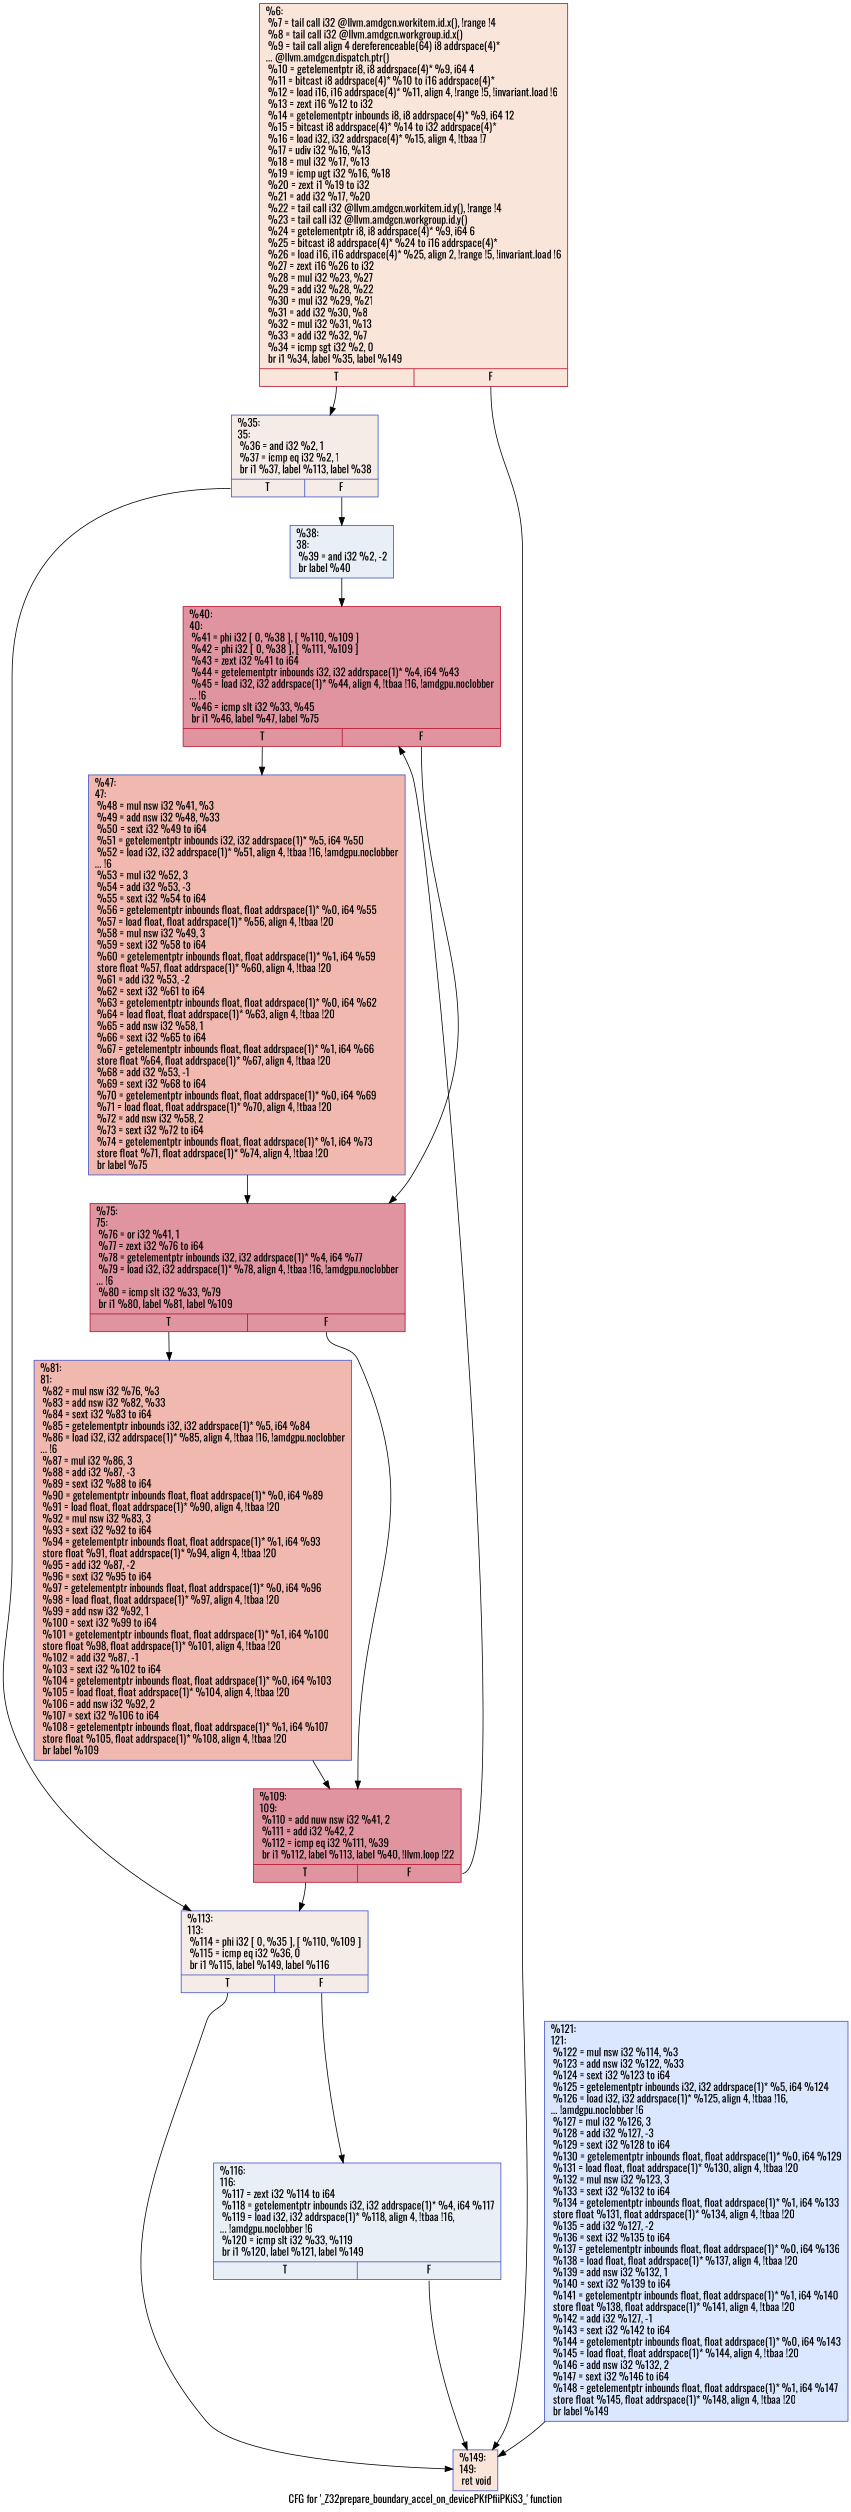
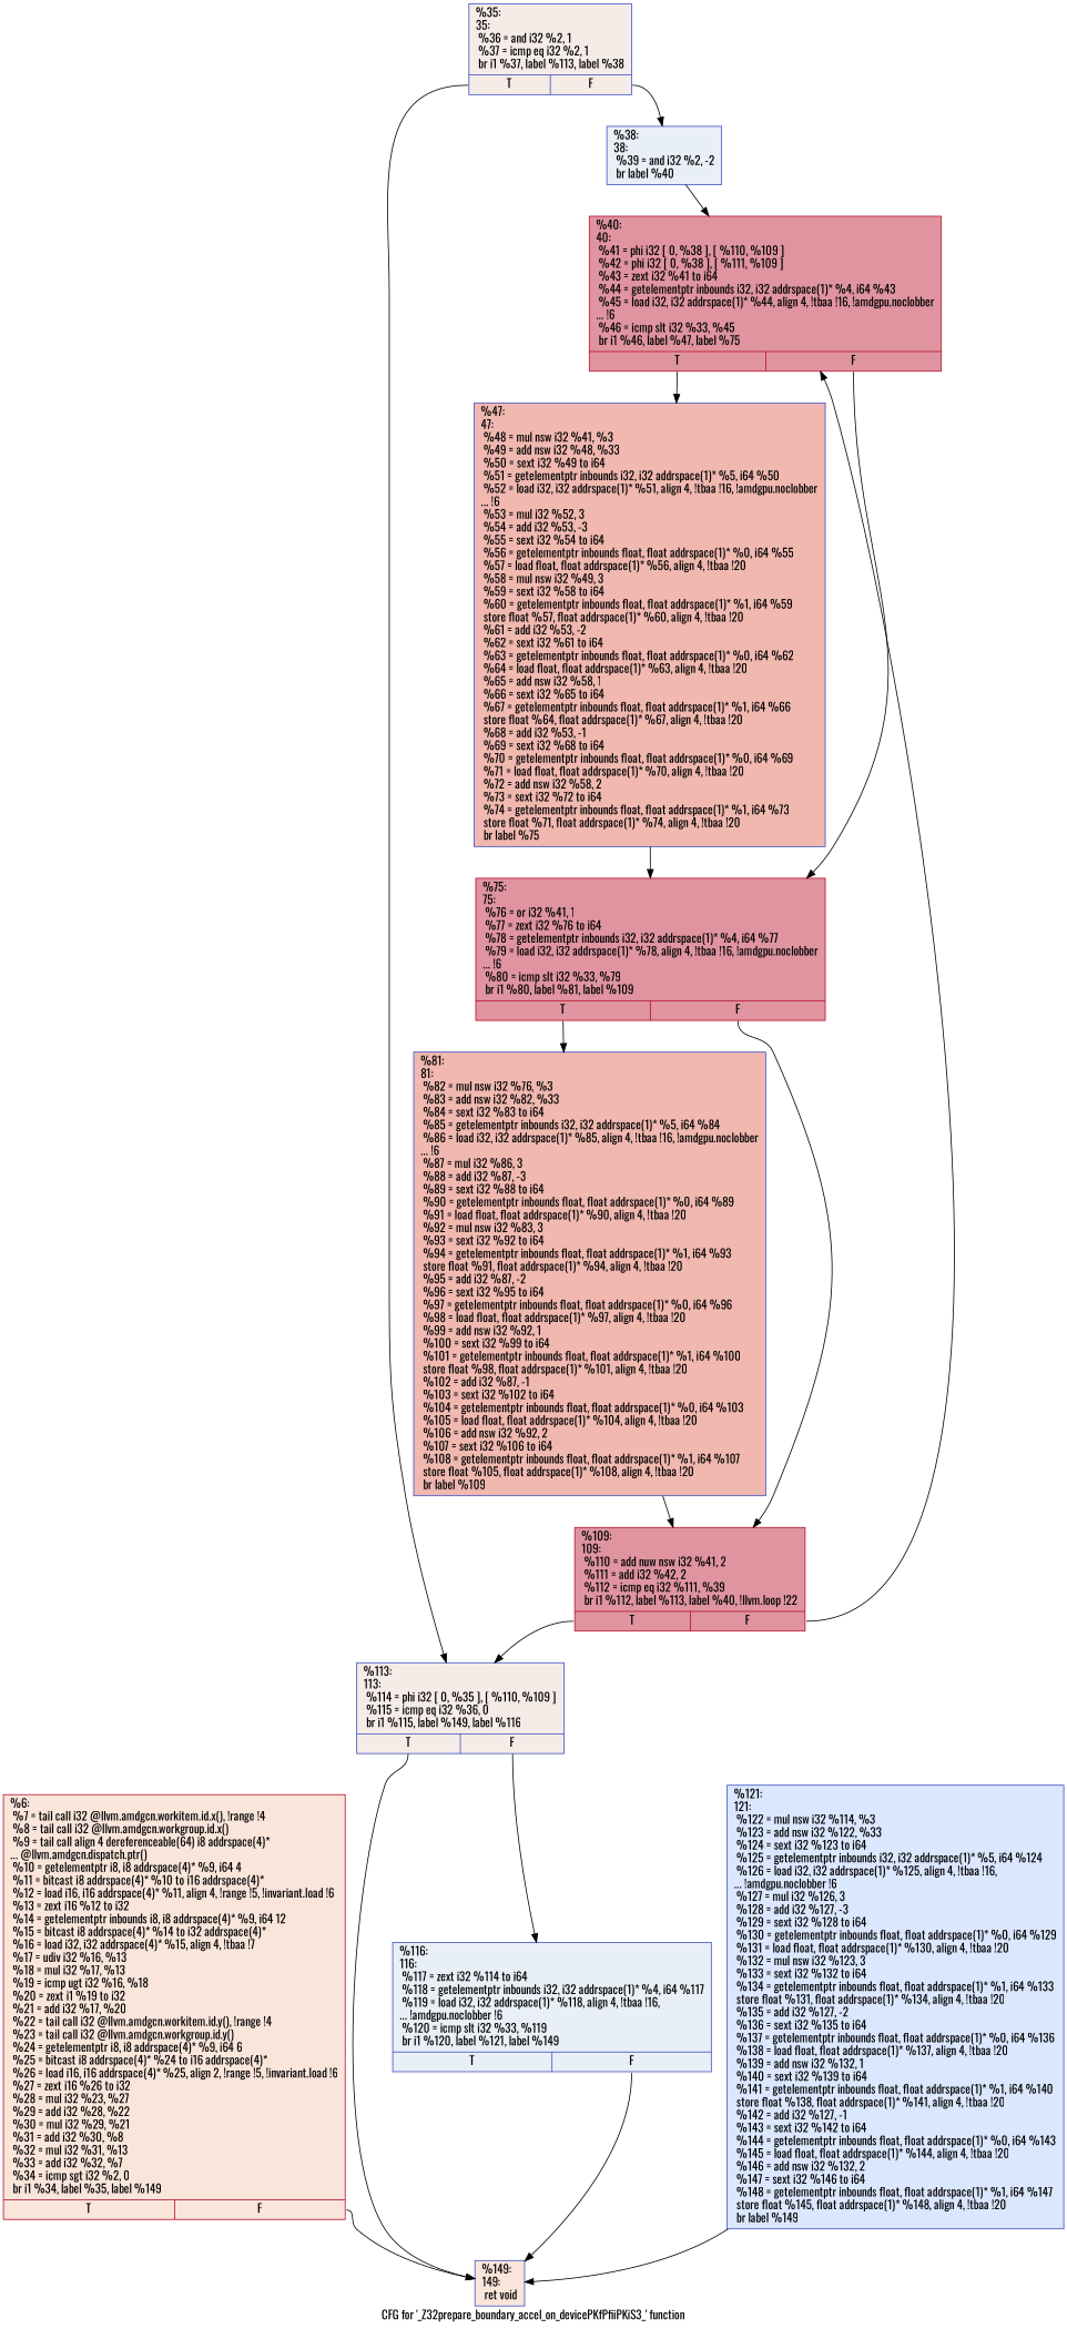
  digraph {
    fontname=Oswald
    label="CFG for '_Z32prepare_boundary_accel_on_devicePKfPfiiPKiS3_' function"
    node [color="#3d50c3ff" fillcolor="#b70d2870" fontname=Oswald shape=record style=filled]
    edge [fontname=Oswald tailport=s0]
    n1 [color="#b70d28ff" fillcolor="#f4c5ad70" label="{%6:\l  %7 = tail call i32 @llvm.amdgcn.workitem.id.x(), !range !4\l  %8 = tail call i32 @llvm.amdgcn.workgroup.id.x()\l  %9 = tail call align 4 dereferenceable(64) i8 addrspace(4)*\l... @llvm.amdgcn.dispatch.ptr()\l  %10 = getelementptr i8, i8 addrspace(4)* %9, i64 4\l  %11 = bitcast i8 addrspace(4)* %10 to i16 addrspace(4)*\l  %12 = load i16, i16 addrspace(4)* %11, align 4, !range !5, !invariant.load !6\l  %13 = zext i16 %12 to i32\l  %14 = getelementptr inbounds i8, i8 addrspace(4)* %9, i64 12\l  %15 = bitcast i8 addrspace(4)* %14 to i32 addrspace(4)*\l  %16 = load i32, i32 addrspace(4)* %15, align 4, !tbaa !7\l  %17 = udiv i32 %16, %13\l  %18 = mul i32 %17, %13\l  %19 = icmp ugt i32 %16, %18\l  %20 = zext i1 %19 to i32\l  %21 = add i32 %17, %20\l  %22 = tail call i32 @llvm.amdgcn.workitem.id.y(), !range !4\l  %23 = tail call i32 @llvm.amdgcn.workgroup.id.y()\l  %24 = getelementptr i8, i8 addrspace(4)* %9, i64 6\l  %25 = bitcast i8 addrspace(4)* %24 to i16 addrspace(4)*\l  %26 = load i16, i16 addrspace(4)* %25, align 2, !range !5, !invariant.load !6\l  %27 = zext i16 %26 to i32\l  %28 = mul i32 %23, %27\l  %29 = add i32 %28, %22\l  %30 = mul i32 %29, %21\l  %31 = add i32 %30, %8\l  %32 = mul i32 %31, %13\l  %33 = add i32 %32, %7\l  %34 = icmp sgt i32 %2, 0\l  br i1 %34, label %35, label %149\l|{<s0>T|<s1>F}}"]
    n2 [fillcolor="#ead5c970" label="{%35:\l35:                                               \l  %36 = and i32 %2, 1\l  %37 = icmp eq i32 %2, 1\l  br i1 %37, label %113, label %38\l|{<s0>T|<s1>F}}"]
    n3 [fillcolor="#f4c5ad70" label="{%149:\l149:                                              \l  ret void\l}"]
    n4 [fillcolor="#ead5c970" label="{%113:\l113:                                              \l  %114 = phi i32 [ 0, %35 ], [ %110, %109 ]\l  %115 = icmp eq i32 %36, 0\l  br i1 %115, label %149, label %116\l|{<s0>T|<s1>F}}"]
    n5 [fillcolor="#cedaeb70" label="{%38:\l38:                                               \l  %39 = and i32 %2, -2\l  br label %40\l}"]
    n6 [fillcolor="#cedaeb70" label="{%116:\l116:                                              \l  %117 = zext i32 %114 to i64\l  %118 = getelementptr inbounds i32, i32 addrspace(1)* %4, i64 %117\l  %119 = load i32, i32 addrspace(1)* %118, align 4, !tbaa !16,\l... !amdgpu.noclobber !6\l  %120 = icmp slt i32 %33, %119\l  br i1 %120, label %121, label %149\l|{<s0>T|<s1>F}}"]
    n7 [color="#b70d28ff" label="{%40:\l40:                                               \l  %41 = phi i32 [ 0, %38 ], [ %110, %109 ]\l  %42 = phi i32 [ 0, %38 ], [ %111, %109 ]\l  %43 = zext i32 %41 to i64\l  %44 = getelementptr inbounds i32, i32 addrspace(1)* %4, i64 %43\l  %45 = load i32, i32 addrspace(1)* %44, align 4, !tbaa !16, !amdgpu.noclobber\l... !6\l  %46 = icmp slt i32 %33, %45\l  br i1 %46, label %47, label %75\l|{<s0>T|<s1>F}}"]
    n8 [fillcolor="#dc5d4a70" label="{%47:\l47:                                               \l  %48 = mul nsw i32 %41, %3\l  %49 = add nsw i32 %48, %33\l  %50 = sext i32 %49 to i64\l  %51 = getelementptr inbounds i32, i32 addrspace(1)* %5, i64 %50\l  %52 = load i32, i32 addrspace(1)* %51, align 4, !tbaa !16, !amdgpu.noclobber\l... !6\l  %53 = mul i32 %52, 3\l  %54 = add i32 %53, -3\l  %55 = sext i32 %54 to i64\l  %56 = getelementptr inbounds float, float addrspace(1)* %0, i64 %55\l  %57 = load float, float addrspace(1)* %56, align 4, !tbaa !20\l  %58 = mul nsw i32 %49, 3\l  %59 = sext i32 %58 to i64\l  %60 = getelementptr inbounds float, float addrspace(1)* %1, i64 %59\l  store float %57, float addrspace(1)* %60, align 4, !tbaa !20\l  %61 = add i32 %53, -2\l  %62 = sext i32 %61 to i64\l  %63 = getelementptr inbounds float, float addrspace(1)* %0, i64 %62\l  %64 = load float, float addrspace(1)* %63, align 4, !tbaa !20\l  %65 = add nsw i32 %58, 1\l  %66 = sext i32 %65 to i64\l  %67 = getelementptr inbounds float, float addrspace(1)* %1, i64 %66\l  store float %64, float addrspace(1)* %67, align 4, !tbaa !20\l  %68 = add i32 %53, -1\l  %69 = sext i32 %68 to i64\l  %70 = getelementptr inbounds float, float addrspace(1)* %0, i64 %69\l  %71 = load float, float addrspace(1)* %70, align 4, !tbaa !20\l  %72 = add nsw i32 %58, 2\l  %73 = sext i32 %72 to i64\l  %74 = getelementptr inbounds float, float addrspace(1)* %1, i64 %73\l  store float %71, float addrspace(1)* %74, align 4, !tbaa !20\l  br label %75\l}"]
    n9 [color="#b70d28ff" label="{%75:\l75:                                               \l  %76 = or i32 %41, 1\l  %77 = zext i32 %76 to i64\l  %78 = getelementptr inbounds i32, i32 addrspace(1)* %4, i64 %77\l  %79 = load i32, i32 addrspace(1)* %78, align 4, !tbaa !16, !amdgpu.noclobber\l... !6\l  %80 = icmp slt i32 %33, %79\l  br i1 %80, label %81, label %109\l|{<s0>T|<s1>F}}"]
    n10 [fillcolor="#dc5d4a70" label="{%81:\l81:                                               \l  %82 = mul nsw i32 %76, %3\l  %83 = add nsw i32 %82, %33\l  %84 = sext i32 %83 to i64\l  %85 = getelementptr inbounds i32, i32 addrspace(1)* %5, i64 %84\l  %86 = load i32, i32 addrspace(1)* %85, align 4, !tbaa !16, !amdgpu.noclobber\l... !6\l  %87 = mul i32 %86, 3\l  %88 = add i32 %87, -3\l  %89 = sext i32 %88 to i64\l  %90 = getelementptr inbounds float, float addrspace(1)* %0, i64 %89\l  %91 = load float, float addrspace(1)* %90, align 4, !tbaa !20\l  %92 = mul nsw i32 %83, 3\l  %93 = sext i32 %92 to i64\l  %94 = getelementptr inbounds float, float addrspace(1)* %1, i64 %93\l  store float %91, float addrspace(1)* %94, align 4, !tbaa !20\l  %95 = add i32 %87, -2\l  %96 = sext i32 %95 to i64\l  %97 = getelementptr inbounds float, float addrspace(1)* %0, i64 %96\l  %98 = load float, float addrspace(1)* %97, align 4, !tbaa !20\l  %99 = add nsw i32 %92, 1\l  %100 = sext i32 %99 to i64\l  %101 = getelementptr inbounds float, float addrspace(1)* %1, i64 %100\l  store float %98, float addrspace(1)* %101, align 4, !tbaa !20\l  %102 = add i32 %87, -1\l  %103 = sext i32 %102 to i64\l  %104 = getelementptr inbounds float, float addrspace(1)* %0, i64 %103\l  %105 = load float, float addrspace(1)* %104, align 4, !tbaa !20\l  %106 = add nsw i32 %92, 2\l  %107 = sext i32 %106 to i64\l  %108 = getelementptr inbounds float, float addrspace(1)* %1, i64 %107\l  store float %105, float addrspace(1)* %108, align 4, !tbaa !20\l  br label %109\l}"]
    n11 [color="#b70d28ff" label="{%109:\l109:                                              \l  %110 = add nuw nsw i32 %41, 2\l  %111 = add i32 %42, 2\l  %112 = icmp eq i32 %111, %39\l  br i1 %112, label %113, label %40, !llvm.loop !22\l|{<s0>T|<s1>F}}"]
    n12 [fillcolor="#abc8fd70" label="{%121:\l121:                                              \l  %122 = mul nsw i32 %114, %3\l  %123 = add nsw i32 %122, %33\l  %124 = sext i32 %123 to i64\l  %125 = getelementptr inbounds i32, i32 addrspace(1)* %5, i64 %124\l  %126 = load i32, i32 addrspace(1)* %125, align 4, !tbaa !16,\l... !amdgpu.noclobber !6\l  %127 = mul i32 %126, 3\l  %128 = add i32 %127, -3\l  %129 = sext i32 %128 to i64\l  %130 = getelementptr inbounds float, float addrspace(1)* %0, i64 %129\l  %131 = load float, float addrspace(1)* %130, align 4, !tbaa !20\l  %132 = mul nsw i32 %123, 3\l  %133 = sext i32 %132 to i64\l  %134 = getelementptr inbounds float, float addrspace(1)* %1, i64 %133\l  store float %131, float addrspace(1)* %134, align 4, !tbaa !20\l  %135 = add i32 %127, -2\l  %136 = sext i32 %135 to i64\l  %137 = getelementptr inbounds float, float addrspace(1)* %0, i64 %136\l  %138 = load float, float addrspace(1)* %137, align 4, !tbaa !20\l  %139 = add nsw i32 %132, 1\l  %140 = sext i32 %139 to i64\l  %141 = getelementptr inbounds float, float addrspace(1)* %1, i64 %140\l  store float %138, float addrspace(1)* %141, align 4, !tbaa !20\l  %142 = add i32 %127, -1\l  %143 = sext i32 %142 to i64\l  %144 = getelementptr inbounds float, float addrspace(1)* %0, i64 %143\l  %145 = load float, float addrspace(1)* %144, align 4, !tbaa !20\l  %146 = add nsw i32 %132, 2\l  %147 = sext i32 %146 to i64\l  %148 = getelementptr inbounds float, float addrspace(1)* %1, i64 %147\l  store float %145, float addrspace(1)* %148, align 4, !tbaa !20\l  br label %149\l}"]
-   n1 -> n2
    n1 -> n3 [tailport=s1]
    n2 -> n4
    n2 -> n5 [tailport=s1]
    n4 -> n3
    n4 -> n6 [tailport=s1]
    n5 -> n7
    n6 -> n3 [tailport=s1]
    n7 -> n8
    n7 -> n9 [tailport=s1]
    n8 -> n9
    n9 -> n10
    n9 -> n11 [tailport=s1]
    n10 -> n11
    n11 -> n4
    n11 -> n7 [tailport=s1]
    n12 -> n3
  }
